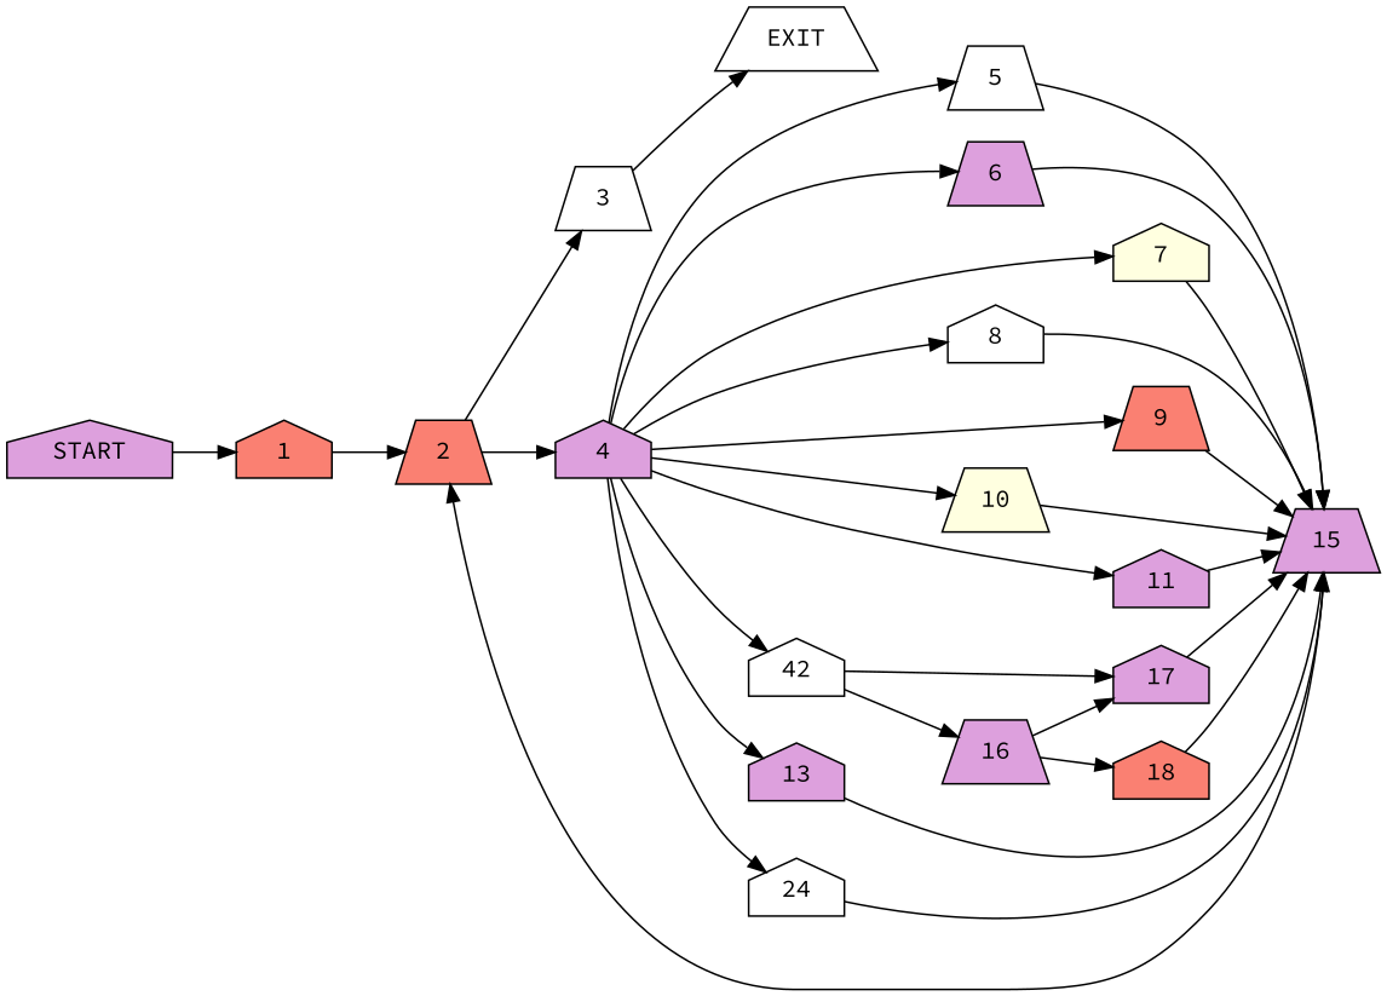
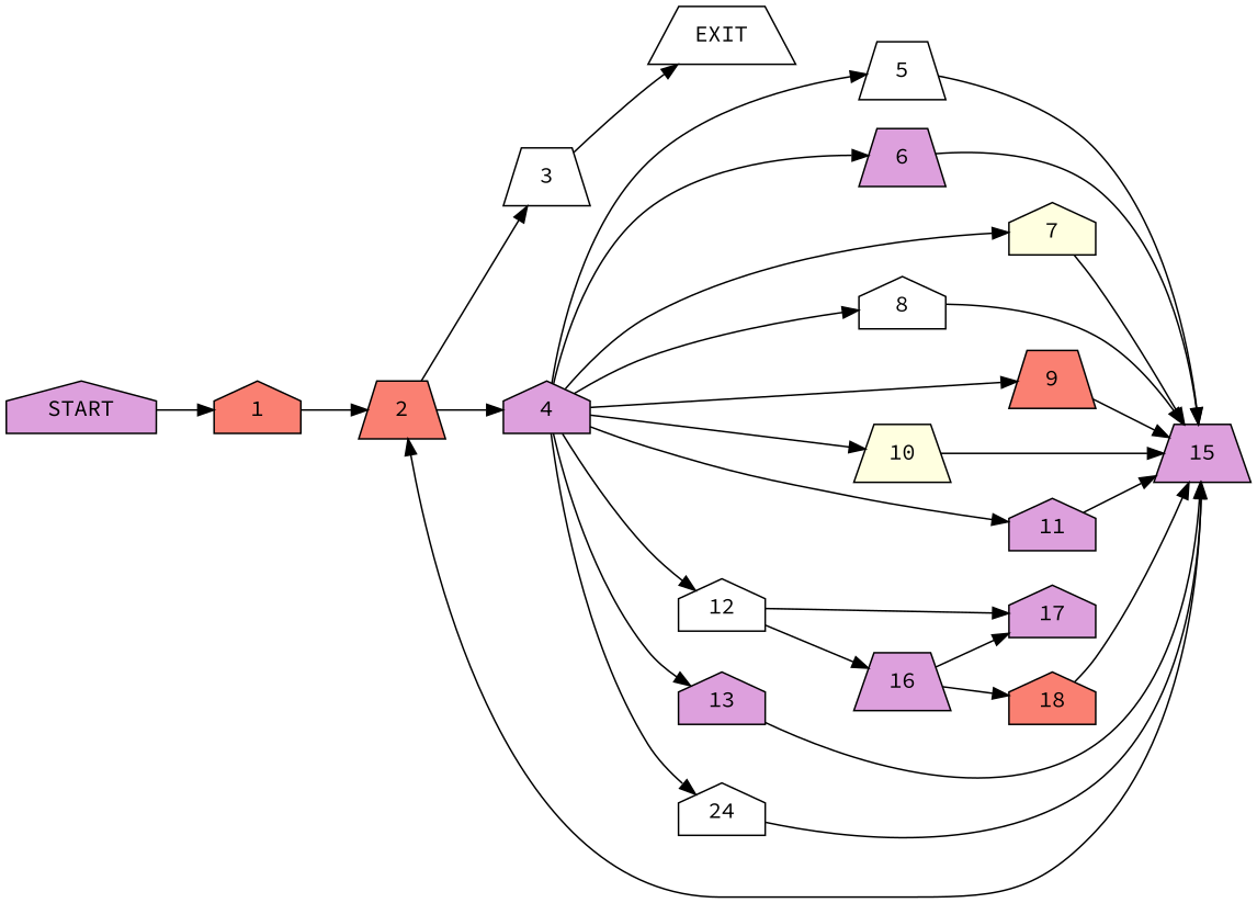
  digraph {
    fontname="Source Code Pro"
    rankdir=LR
    node [fillcolor=plum fontname="Source Code Pro" shape=house style=filled]
    edge [fontname="Source Code Pro"]
    n1 [label=START]
    1 [fillcolor=salmon]
    2 [fillcolor=salmon shape=trapezium]
    n4 [fillcolor=white label=EXIT shape=trapezium]
    3 [fillcolor=white shape=trapezium]
    4
    5 [fillcolor=white shape=trapezium]
    6 [shape=trapezium]
    7 [fillcolor=lightyellow]
    8 [fillcolor=white]
    9 [fillcolor=salmon shape=trapezium]
    10 [fillcolor=lightyellow shape=trapezium]
    11
-   12 [fillcolor=white label=42]
+   12 [fillcolor=white]
    13
    n16 [fillcolor=white label=24]
    15 [shape=trapezium]
    16 [shape=trapezium]
    17
    18 [fillcolor=salmon]
    n1 -> 1
    1 -> 2
    2 -> 3
    2 -> 4
    3 -> n4
    4 -> 5
    4 -> 6
    4 -> 7
    4 -> 8
    4 -> 9
    4 -> 10
    4 -> 11
    4 -> 12
    4 -> 13
    4 -> n16
    5 -> 15
    6 -> 15
    7 -> 15
    8 -> 15
    9 -> 15
    10 -> 15
    11 -> 15
    12 -> 16
    12 -> 17
    13 -> 15
    n16 -> 15
    15 -> 2
    16 -> 17
    16 -> 18
-   17 -> 15
    18 -> 15
  }
